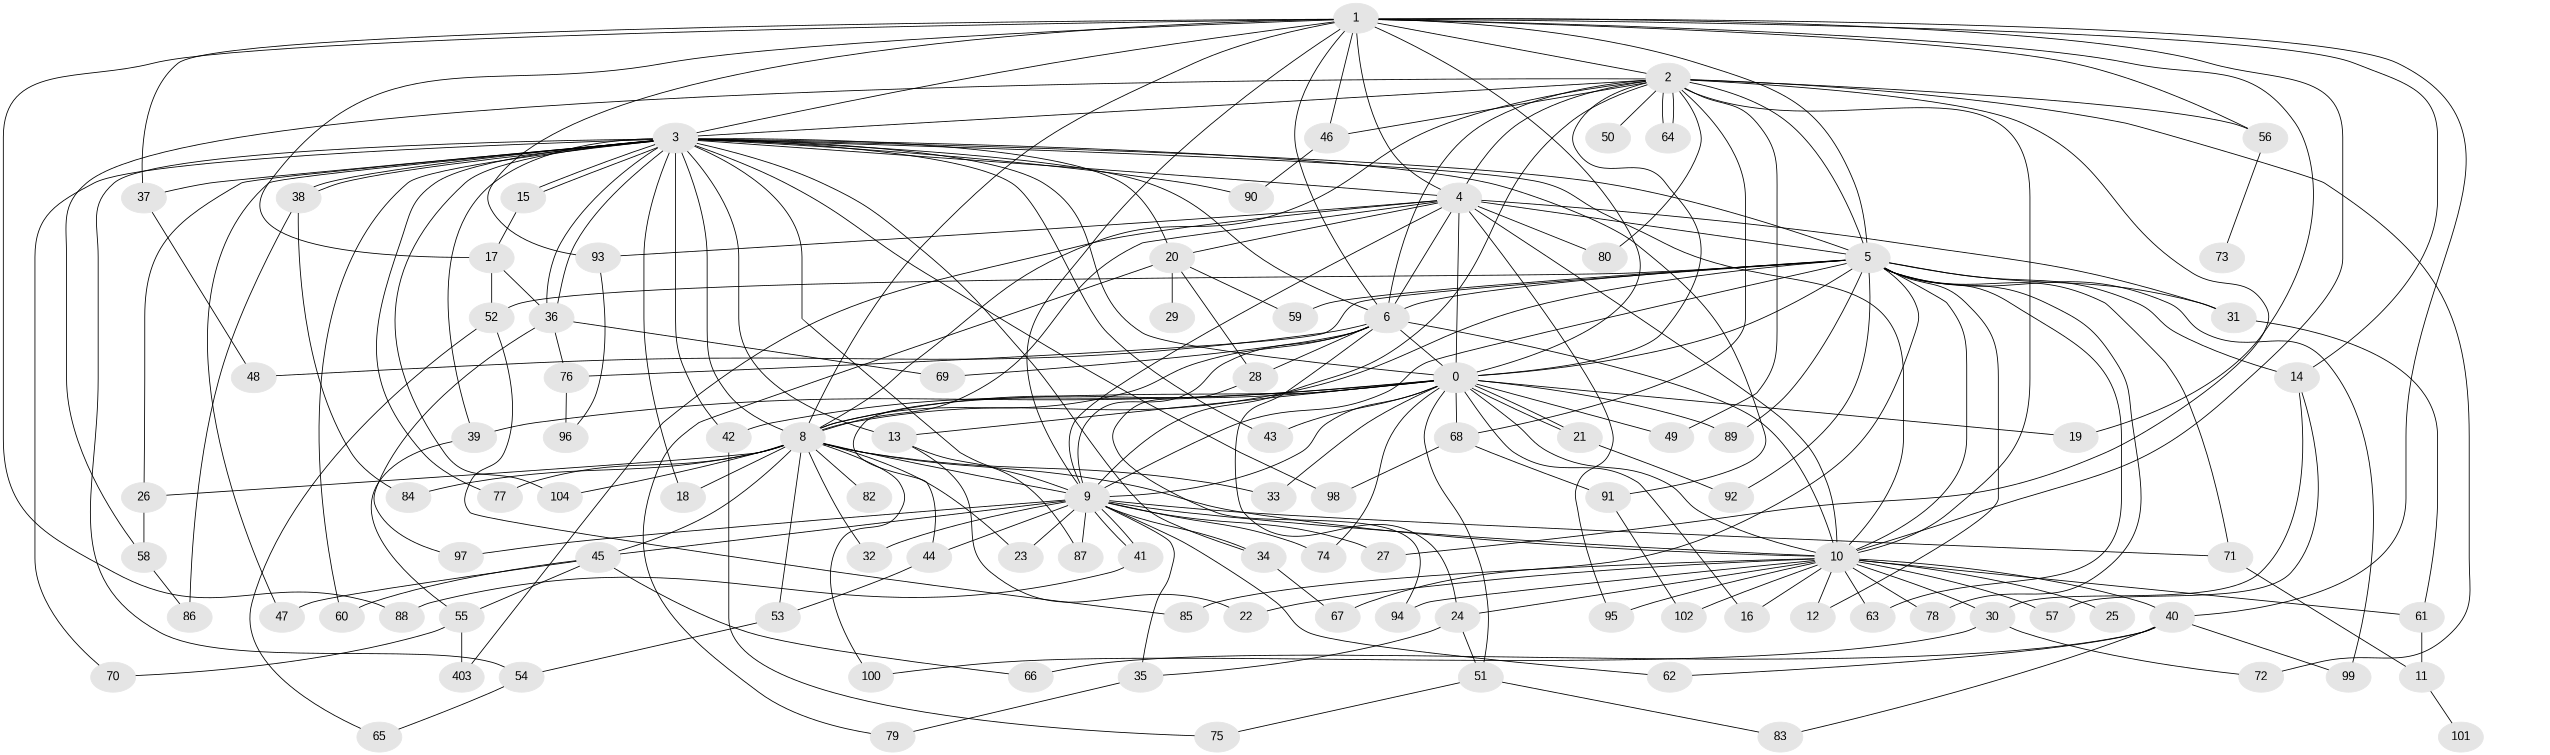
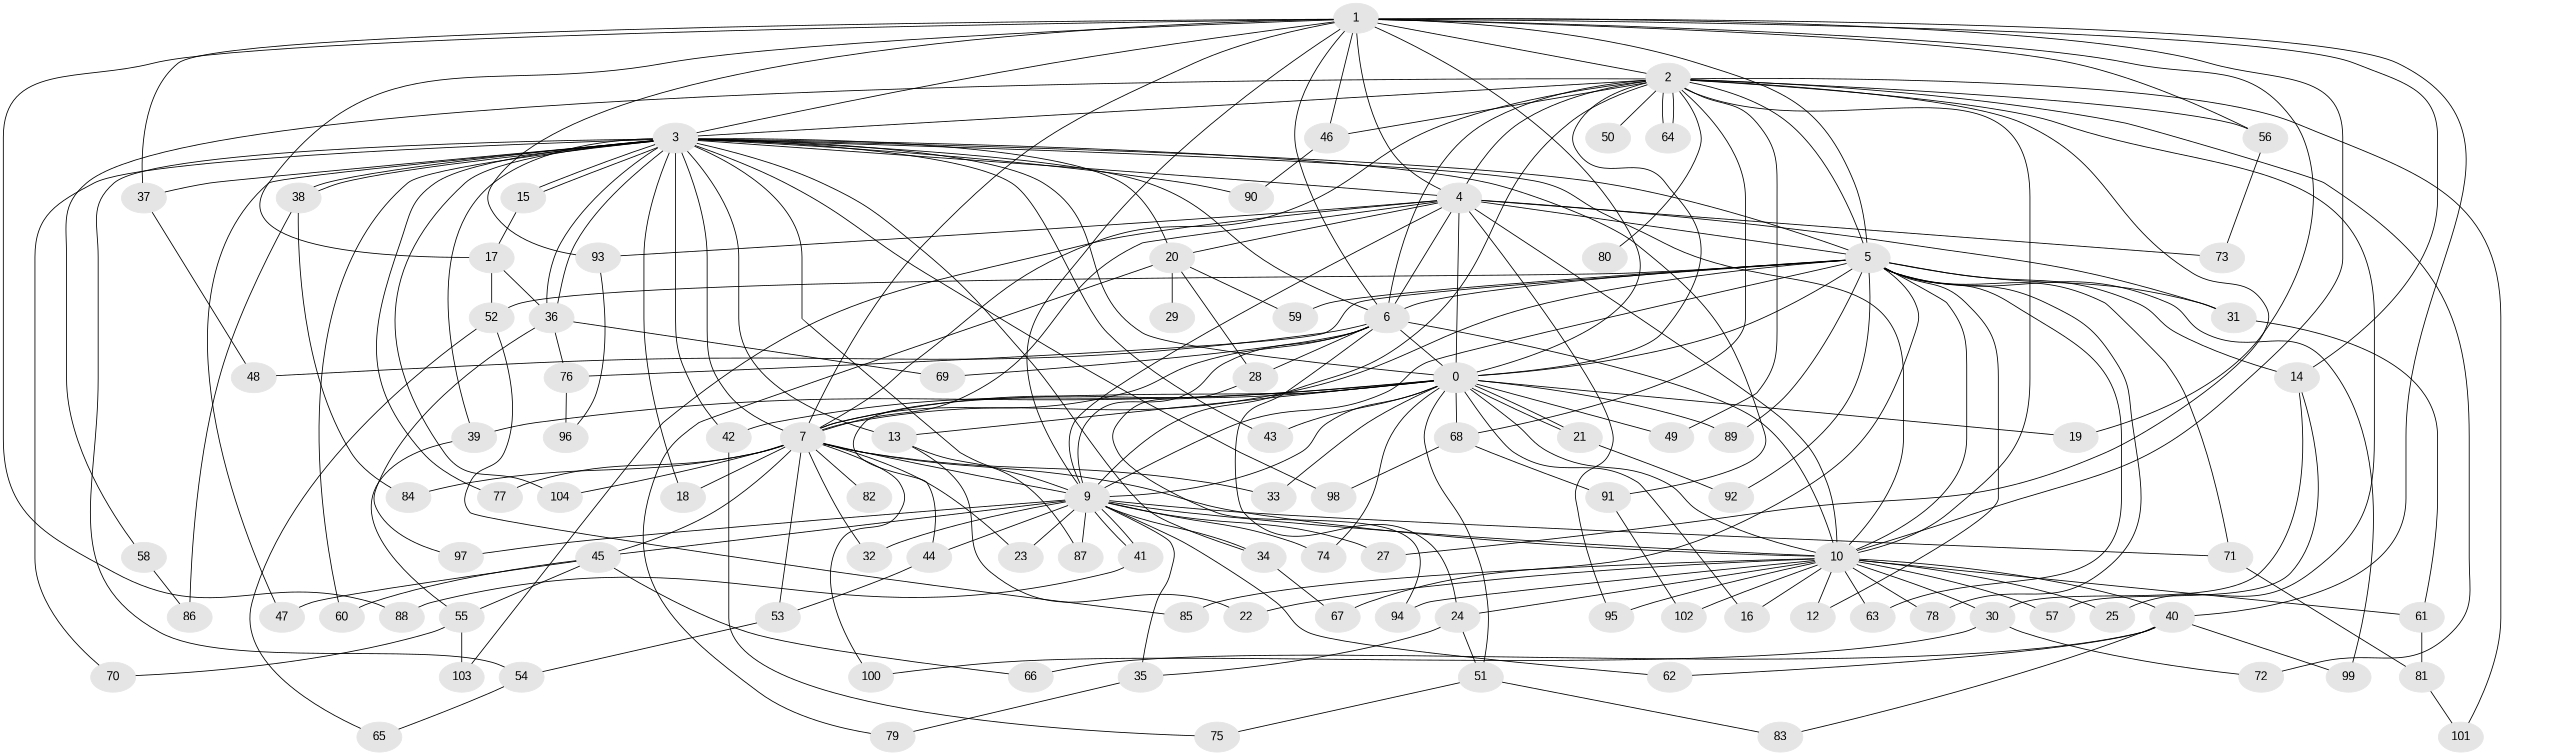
  graph {
    fontname="Liberation Sans"
    node [color=gray90 fontname="Liberation Sans" style=filled]
    edge [fontname="Liberation Sans"]
    1
    2
    3
    4
    5
    6
    n7 [label=0]
-   8
+   8 [label=7]
    9
    10
    14
    17
    19
    37
    40
    46
    56
    88
    93
    25
    27
    49
    50
    58
    64
    68
    72
    80
    101
    13
    15
    18
    20
-   26
    34
    36
    38
    39
    42
    43
    47
    54
    60
    70
    77
    90
    91
    98
    104
    31
    73
    95
-   103 [label=403]
+   103
    12
    52
    59
    63
    67
    71
    76
    78
    89
    92
    99
    24
    28
    48
    69
    16
    21
    33
    44
    51
    74
    82
    23
    32
    45
    53
    84
    100
    35
    41
    62
    87
    97
    22
    30
    57
    61
    85
    94
    102
    66
    83
    96
    86
    29
    79
    55
    75
    65
-   81 [label=11]
+   81
    1 -- 2
    1 -- 3
    1 -- 4
    1 -- 5
    1 -- 6
    1 -- n7
    1 -- 8
    1 -- 9
    1 -- 10
    1 -- 14
    1 -- 17
    1 -- 19
    1 -- 37
    1 -- 40
    1 -- 46
    1 -- 56
    1 -- 88
    1 -- 93
    2 -- 3
    2 -- 4
    2 -- 5
    2 -- 6
    2 -- n7
    2 -- 8
    2 -- 9
    2 -- 10
    2 -- 46
    2 -- 56
+   2 -- 25
    2 -- 27
    2 -- 49
    2 -- 50
    2 -- 58
    2 -- 64
    2 -- 64
    2 -- 68
    2 -- 72
    2 -- 80
+   2 -- 101
    3 -- 4
    3 -- 5
    3 -- 6
    3 -- n7
    3 -- 8
    3 -- 9
    3 -- 10
    3 -- 37
    3 -- 13
    3 -- 15
    3 -- 15
    3 -- 18
    3 -- 20
-   3 -- 26
    3 -- 34
    3 -- 36
    3 -- 36
    3 -- 38
    3 -- 38
    3 -- 39
    3 -- 42
    3 -- 43
    3 -- 47
    3 -- 54
    3 -- 60
    3 -- 70
    3 -- 77
    3 -- 90
    3 -- 91
    3 -- 98
    3 -- 104
    4 -- 5
    4 -- 6
    4 -- n7
    4 -- 8
    4 -- 9
    4 -- 10
    4 -- 93
    4 -- 20
    4 -- 31
-   4 -- 80
+   4 -- 73
    4 -- 95
    4 -- 103
    5 -- 6
    5 -- n7
    5 -- 8
    5 -- 9
    5 -- 10
    5 -- 14
    5 -- 31
    5 -- 12
    5 -- 52
    5 -- 59
    5 -- 63
    5 -- 67
    5 -- 71
    5 -- 76
    5 -- 78
    5 -- 89
    5 -- 92
    5 -- 99
    6 -- n7
    6 -- 8
    6 -- 9
    6 -- 10
    6 -- 24
    6 -- 28
    6 -- 48
    6 -- 69
    n7 -- 8
    n7 -- 9
    n7 -- 10
    n7 -- 19
    n7 -- 49
    n7 -- 68
    n7 -- 13
    n7 -- 39
    n7 -- 42
    n7 -- 43
    n7 -- 89
    n7 -- 16
    n7 -- 21
    n7 -- 21
    n7 -- 33
    n7 -- 44
    n7 -- 51
    n7 -- 74
    8 -- 9
    8 -- 10
    8 -- 18
-   8 -- 26
    8 -- 77
    8 -- 104
    8 -- 33
    8 -- 82
    8 -- 23
    8 -- 32
    8 -- 45
    8 -- 53
    8 -- 84
    8 -- 100
    9 -- 10
    9 -- 27
    9 -- 34
    9 -- 71
    9 -- 44
    9 -- 74
    9 -- 23
    9 -- 32
    9 -- 45
    9 -- 35
    9 -- 41
    9 -- 41
    9 -- 62
    9 -- 87
    9 -- 97
    10 -- 40
    10 -- 25
    10 -- 95
    10 -- 12
    10 -- 63
    10 -- 78
    10 -- 24
    10 -- 16
    10 -- 22
    10 -- 30
    10 -- 57
    10 -- 61
    10 -- 85
    10 -- 94
    10 -- 102
    14 -- 30
    14 -- 57
    17 -- 36
    17 -- 52
    37 -- 48
    40 -- 99
    40 -- 62
    40 -- 66
    40 -- 83
    46 -- 90
    56 -- 73
    93 -- 96
    58 -- 86
    68 -- 91
    68 -- 98
    13 -- 87
    13 -- 22
    15 -- 17
    20 -- 59
    20 -- 28
    20 -- 29
    20 -- 79
-   26 -- 58
    34 -- 67
    36 -- 76
    36 -- 69
    36 -- 97
    38 -- 84
    38 -- 86
    39 -- 55
    42 -- 75
    54 -- 65
    91 -- 102
    31 -- 61
    52 -- 85
    52 -- 65
    71 -- 81
    76 -- 96
    24 -- 51
    24 -- 35
    28 -- 94
    21 -- 92
    44 -- 53
    51 -- 83
    51 -- 75
    45 -- 47
    45 -- 60
    45 -- 66
    45 -- 55
    53 -- 54
    35 -- 79
    41 -- 88
    30 -- 72
    30 -- 100
    61 -- 81
    55 -- 70
    55 -- 103
    81 -- 101
  }
